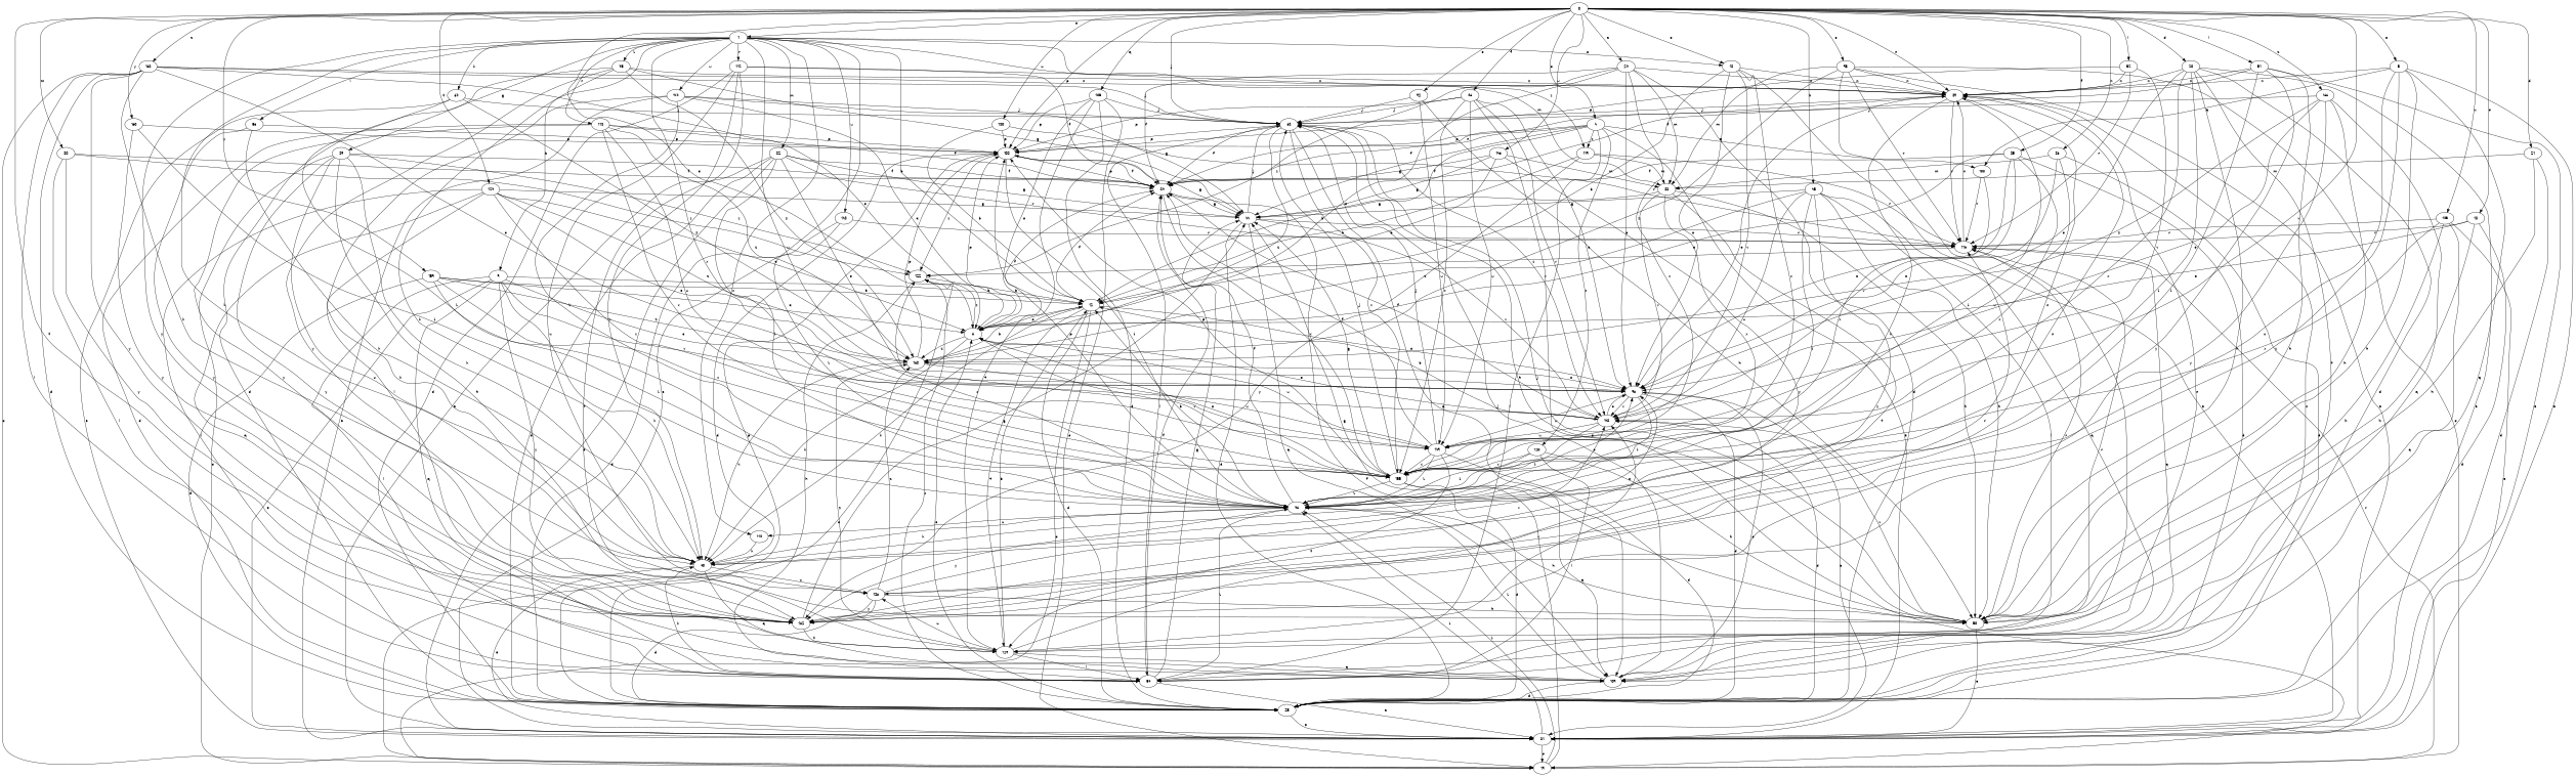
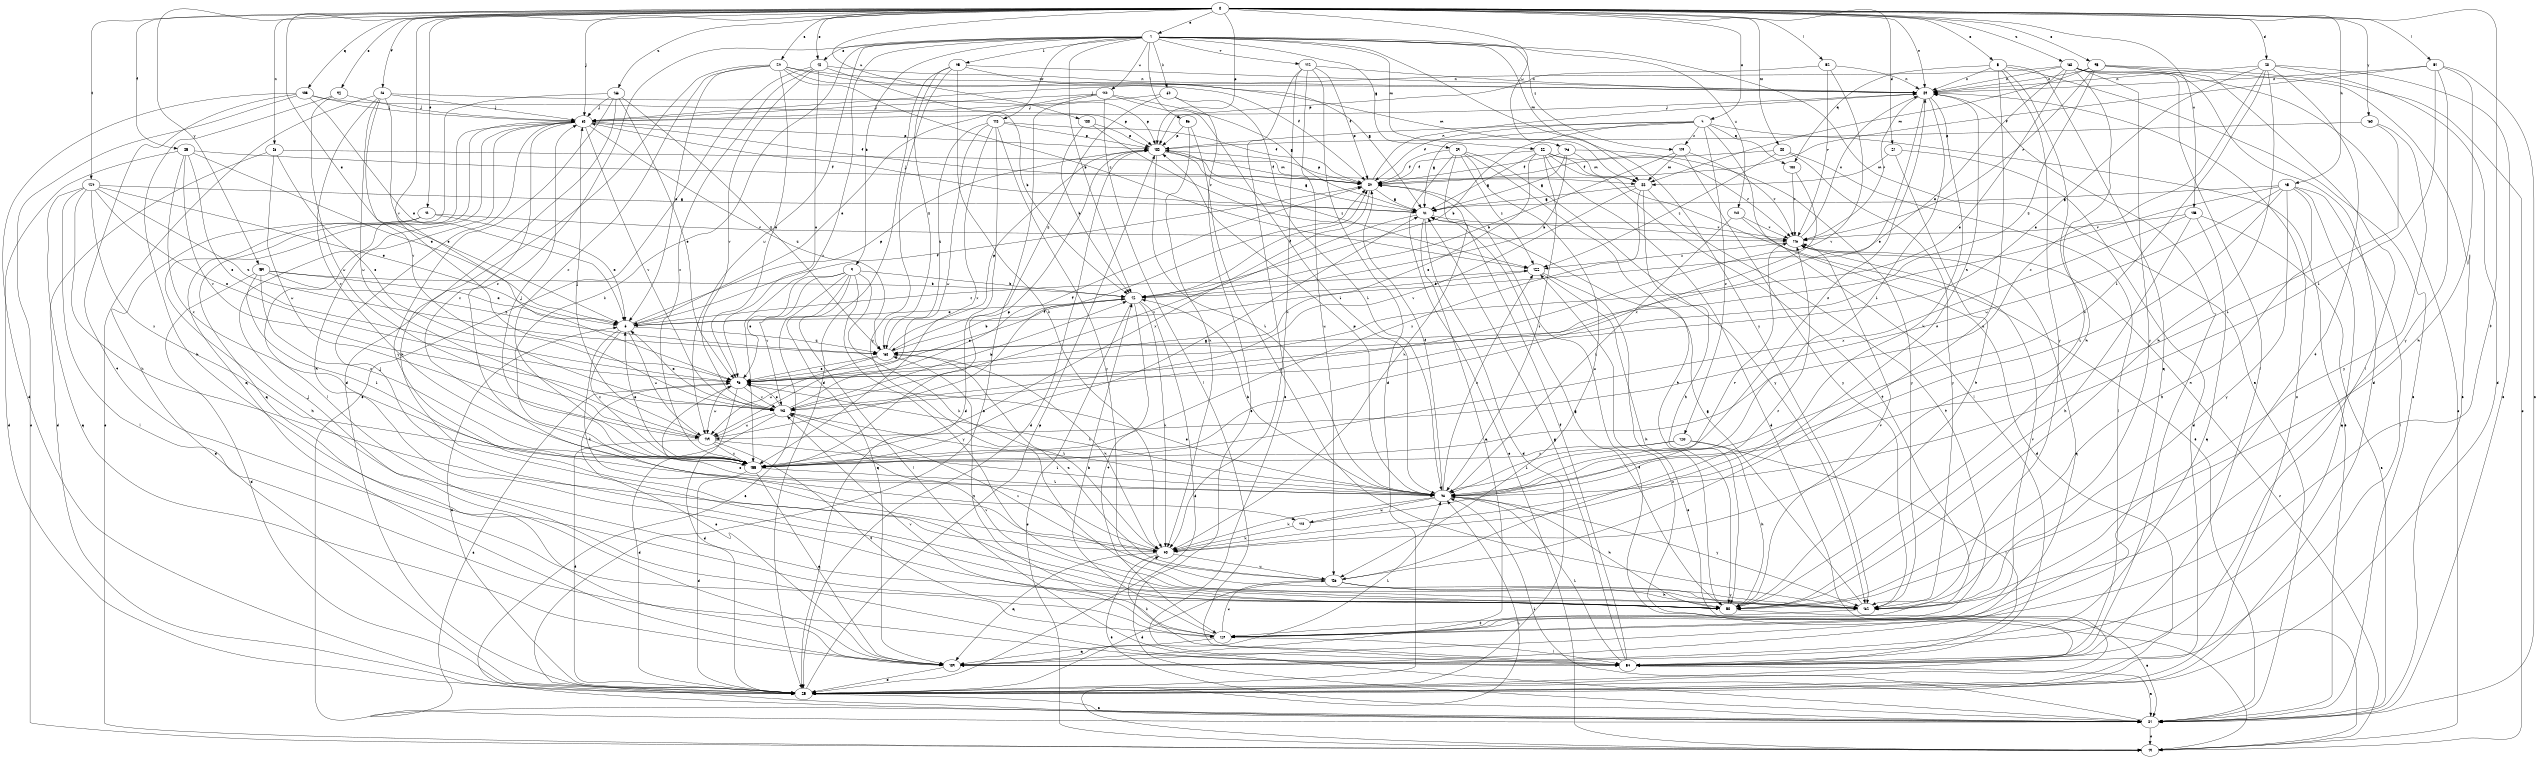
  strict digraph {
    fontname="Patrick Hand"
    node [fontname="Patrick Hand"]
    edge [fontname="Patrick Hand"]
    0
    1
    4
    5
    6
    13
    18
    20
    21
    27
    35
    36
    45
    51
    52
    63
    80
    86
    89
    92
    95
    103
    105
    127
    129
    130
    135
    143
    146
    159
    160
    163
    166
    9
    12
    31
    39
    56
    67
    70
    75
    82
    83
    112
    113
    118
    119
    147
    148
    149
    155
    162
    37
    44
    57
    108
    120
    50
    109
    136
    122
    168
    25
    116
    96
    76
    19
    0 -> 1 [label=a]
    0 -> 4 [label=a]
    0 -> 5 [label=a]
    0 -> 6 [label=a]
    0 -> 13 [label=c]
    0 -> 18 [label=c]
    0 -> 20 [label=d]
    0 -> 21 [label=d]
    0 -> 27 [label=e]
    0 -> 35 [label=f]
    0 -> 36 [label=f]
    0 -> 45 [label=h]
    0 -> 51 [label=i]
    0 -> 52 [label=i]
    0 -> 63 [label=j]
    0 -> 80 [label=m]
    0 -> 86 [label=n]
    0 -> 89 [label=n]
    0 -> 92 [label=o]
    0 -> 95 [label=o]
    0 -> 103 [label=p]
    0 -> 105 [label=q]
    0 -> 127 [label=t]
    0 -> 129 [label=t]
    0 -> 130 [label=u]
    0 -> 135 [label=u]
    0 -> 143 [label=v]
    0 -> 146 [label=w]
    0 -> 159 [label=y]
    0 -> 160 [label=y]
    0 -> 163 [label=z]
    0 -> 166 [label=z]
    1 -> 18 [label=c]
    1 -> 9 [label=b]
    1 -> 12 [label=b]
    1 -> 31 [label=e]
    1 -> 39 [label=g]
    1 -> 56 [label=i]
    1 -> 67 [label=k]
    1 -> 70 [label=k]
    1 -> 75 [label=l]
    1 -> 82 [label=m]
    1 -> 83 [label=m]
    1 -> 112 [label=r]
    1 -> 113 [label=r]
    1 -> 118 [label=s]
    1 -> 119 [label=s]
    1 -> 147 [label=w]
    1 -> 148 [label=w]
    1 -> 149 [label=w]
    1 -> 155 [label=x]
    1 -> 162 [label=y]
    4 -> 103 [label=p]
    4 -> 12 [label=b]
    4 -> 31 [label=e]
    4 -> 119 [label=s]
    4 -> 37 [label=f]
    4 -> 44 [label=g]
    4 -> 57 [label=i]
    4 -> 108 [label=q]
    4 -> 120 [label=s]
    5 -> 89 [label=n]
    5 -> 31 [label=e]
    5 -> 162 [label=y]
    5 -> 108 [label=q]
    5 -> 50 [label=h]
    5 -> 109 [label=q]
    5 -> 136 [label=u]
    6 -> 103 [label=p]
    6 -> 70 [label=k]
    6 -> 149 [label=w]
    6 -> 155 [label=x]
    6 -> 37 [label=f]
    6 -> 122 [label=s]
    6 -> 168 [label=z]
    13 -> 6 [label=a]
    13 -> 50 [label=h]
    13 -> 25 [label=d]
    13 -> 116 [label=r]
    18 -> 89 [label=n]
    18 -> 143 [label=v]
    18 -> 12 [label=b]
    18 -> 31 [label=e]
    18 -> 155 [label=x]
    18 -> 96 [label=o]
    20 -> 89 [label=n]
    20 -> 129 [label=t]
    20 -> 31 [label=e]
    20 -> 155 [label=x]
    20 -> 50 [label=h]
    20 -> 25 [label=d]
    20 -> 96 [label=o]
    20 -> 76 [label=l]
    21 -> 83 [label=m]
    21 -> 50 [label=h]
    21 -> 25 [label=d]
    27 -> 6 [label=a]
    27 -> 89 [label=n]
    27 -> 83 [label=m]
    27 -> 155 [label=x]
    27 -> 37 [label=f]
    27 -> 122 [label=s]
    27 -> 25 [label=d]
    27 -> 96 [label=o]
    35 -> 6 [label=a]
    35 -> 143 [label=v]
    35 -> 155 [label=x]
    35 -> 37 [label=f]
    35 -> 25 [label=d]
    35 -> 96 [label=o]
    36 -> 63 [label=j]
    36 -> 103 [label=p]
    36 -> 143 [label=v]
    36 -> 149 [label=w]
    36 -> 155 [label=x]
    36 -> 96 [label=o]
    36 -> 19 [label=c]
    45 -> 149 [label=w]
    45 -> 162 [label=y]
    45 -> 44 [label=g]
    45 -> 57 [label=i]
    45 -> 50 [label=h]
    45 -> 109 [label=q]
    45 -> 168 [label=z]
    45 -> 76 [label=l]
    51 -> 89 [label=n]
    51 -> 31 [label=e]
    51 -> 162 [label=y]
    51 -> 37 [label=f]
    51 -> 50 [label=h]
    51 -> 76 [label=l]
    52 -> 89 [label=n]
    52 -> 103 [label=p]
    52 -> 143 [label=v]
    52 -> 116 [label=r]
    63 -> 103 [label=p]
    63 -> 143 [label=v]
    63 -> 155 [label=x]
    63 -> 37 [label=f]
    63 -> 57 [label=i]
    63 -> 50 [label=h]
    63 -> 109 [label=q]
    63 -> 168 [label=z]
    80 -> 162 [label=y]
    80 -> 37 [label=f]
    80 -> 57 [label=i]
    80 -> 122 [label=s]
    86 -> 83 [label=m]
    86 -> 149 [label=w]
    86 -> 25 [label=d]
    86 -> 96 [label=o]
    89 -> 63 [label=j]
    89 -> 70 [label=k]
    89 -> 116 [label=r]
    89 -> 96 [label=o]
    89 -> 76 [label=l]
    92 -> 63 [label=j]
    92 -> 149 [label=w]
    92 -> 50 [label=h]
    95 -> 89 [label=n]
    95 -> 31 [label=e]
    95 -> 83 [label=m]
    95 -> 57 [label=i]
    95 -> 168 [label=z]
    95 -> 116 [label=r]
    95 -> 19 [label=c]
    103 -> 37 [label=f]
    103 -> 44 [label=g]
    103 -> 122 [label=s]
    103 -> 25 [label=d]
    103 -> 76 [label=l]
    105 -> 6 [label=a]
    105 -> 63 [label=j]
    105 -> 103 [label=p]
    105 -> 129 [label=t]
    105 -> 25 [label=d]
    105 -> 19 [label=c]
    127 -> 6 [label=a]
    127 -> 70 [label=k]
    127 -> 155 [label=x]
    127 -> 44 [label=g]
    127 -> 57 [label=i]
    127 -> 109 [label=q]
    127 -> 168 [label=z]
    127 -> 96 [label=o]
    129 -> 143 [label=v]
    129 -> 12 [label=b]
    129 -> 57 [label=i]
    129 -> 109 [label=q]
    129 -> 136 [label=u]
    129 -> 168 [label=z]
    129 -> 116 [label=r]
    130 -> 103 [label=p]
    130 -> 12 [label=b]
    130 -> 116 [label=r]
    135 -> 31 [label=e]
    135 -> 155 [label=x]
    135 -> 50 [label=h]
    135 -> 109 [label=q]
    135 -> 116 [label=r]
    143 -> 6 [label=a]
    143 -> 12 [label=b]
    143 -> 149 [label=w]
    143 -> 37 [label=f]
    143 -> 25 [label=d]
    143 -> 96 [label=o]
    143 -> 76 [label=l]
    146 -> 12 [label=b]
    146 -> 83 [label=m]
    146 -> 162 [label=y]
    146 -> 37 [label=f]
    146 -> 44 [label=g]
    159 -> 6 [label=a]
    159 -> 12 [label=b]
    159 -> 155 [label=x]
    159 -> 168 [label=z]
    159 -> 25 [label=d]
    159 -> 76 [label=l]
    160 -> 103 [label=p]
    160 -> 162 [label=y]
    160 -> 76 [label=l]
    163 -> 6 [label=a]
    163 -> 63 [label=j]
    163 -> 89 [label=n]
    163 -> 70 [label=k]
    163 -> 162 [label=y]
    163 -> 57 [label=i]
    163 -> 25 [label=d]
    163 -> 96 [label=o]
    163 -> 19 [label=c]
    166 -> 63 [label=j]
    166 -> 162 [label=y]
    166 -> 50 [label=h]
    166 -> 109 [label=q]
    166 -> 168 [label=z]
    166 -> 96 [label=o]
    9 -> 143 [label=v]
    9 -> 12 [label=b]
    9 -> 31 [label=e]
    9 -> 70 [label=k]
    9 -> 162 [label=y]
    9 -> 57 [label=i]
    9 -> 109 [label=q]
    9 -> 96 [label=o]
    12 -> 6 [label=a]
    12 -> 129 [label=t]
    12 -> 70 [label=k]
    12 -> 37 [label=f]
    12 -> 25 [label=d]
    12 -> 96 [label=o]
    12 -> 19 [label=c]
    31 -> 76 [label=l]
    31 -> 19 [label=c]
    39 -> 70 [label=k]
    39 -> 162 [label=y]
    39 -> 37 [label=f]
    39 -> 50 [label=h]
    39 -> 136 [label=u]
    39 -> 122 [label=s]
    39 -> 19 [label=c]
    56 -> 103 [label=p]
    56 -> 70 [label=k]
    56 -> 162 [label=y]
    67 -> 63 [label=j]
    67 -> 31 [label=e]
    67 -> 168 [label=z]
    67 -> 76 [label=l]
    70 -> 89 [label=n]
    70 -> 31 [label=e]
    70 -> 109 [label=q]
    70 -> 136 [label=u]
    70 -> 96 [label=o]
    75 -> 89 [label=n]
    75 -> 70 [label=k]
    75 -> 162 [label=y]
    75 -> 44 [label=g]
    75 -> 168 [label=z]
    75 -> 25 [label=d]
    82 -> 129 [label=t]
    82 -> 31 [label=e]
    82 -> 37 [label=f]
    82 -> 44 [label=g]
    82 -> 25 [label=d]
    82 -> 116 [label=r]
    82 -> 96 [label=o]
    82 -> 76 [label=l]
    83 -> 129 [label=t]
    83 -> 143 [label=v]
    83 -> 155 [label=x]
    83 -> 44 [label=g]
    83 -> 50 [label=h]
    112 -> 89 [label=n]
    112 -> 31 [label=e]
    112 -> 70 [label=k]
    112 -> 37 [label=f]
    112 -> 136 [label=u]
    112 -> 25 [label=d]
    113 -> 103 [label=p]
    113 -> 149 [label=w]
    113 -> 155 [label=x]
    113 -> 162 [label=y]
    113 -> 37 [label=f]
    113 -> 168 [label=z]
    113 -> 25 [label=d]
    118 -> 70 [label=k]
+   118 -> 116 [label=r]
    119 -> 12 [label=b]
    119 -> 83 [label=m]
    119 -> 162 [label=y]
    119 -> 116 [label=r]
    147 -> 6 [label=a]
    147 -> 63 [label=j]
    147 -> 31 [label=e]
    147 -> 44 [label=g]
    147 -> 57 [label=i]
    147 -> 76 [label=l]
    148 -> 25 [label=d]
    148 -> 116 [label=r]
    148 -> 76 [label=l]
    149 -> 63 [label=j]
    149 -> 129 [label=t]
    149 -> 155 [label=x]
    149 -> 37 [label=f]
    149 -> 25 [label=d]
    149 -> 76 [label=l]
    155 -> 6 [label=a]
    155 -> 63 [label=j]
    155 -> 103 [label=p]
    155 -> 44 [label=g]
    155 -> 109 [label=q]
    155 -> 25 [label=d]
    155 -> 76 [label=l]
    162 -> 129 [label=t]
    162 -> 44 [label=g]
    37 -> 89 [label=n]
    37 -> 103 [label=p]
    37 -> 155 [label=x]
    37 -> 44 [label=g]
    44 -> 63 [label=j]
    44 -> 143 [label=v]
    44 -> 109 [label=q]
    44 -> 25 [label=d]
    44 -> 116 [label=r]
    57 -> 89 [label=n]
    57 -> 31 [label=e]
    57 -> 70 [label=k]
    57 -> 37 [label=f]
    57 -> 44 [label=g]
    57 -> 76 [label=l]
    108 -> 155 [label=x]
    108 -> 116 [label=r]
    120 -> 155 [label=x]
    120 -> 57 [label=i]
    120 -> 50 [label=h]
    120 -> 76 [label=l]
    50 -> 63 [label=j]
    50 -> 143 [label=v]
    50 -> 31 [label=e]
    50 -> 44 [label=g]
    50 -> 116 [label=r]
    109 -> 63 [label=j]
    109 -> 25 [label=d]
    109 -> 96 [label=o]
    109 -> 76 [label=l]
    136 -> 143 [label=v]
    136 -> 162 [label=y]
    136 -> 50 [label=h]
    136 -> 168 [label=z]
    136 -> 25 [label=d]
    136 -> 116 [label=r]
    122 -> 12 [label=b]
-   122 -> 57 [label=h]
+   122 -> 50 [label=h]
    122 -> 19 [label=c]
    168 -> 103 [label=p]
    168 -> 12 [label=b]
    168 -> 70 [label=k]
    168 -> 149 [label=w]
    168 -> 96 [label=o]
    25 -> 6 [label=a]
    25 -> 89 [label=n]
    25 -> 103 [label=p]
    25 -> 31 [label=e]
    25 -> 122 [label=s]
    116 -> 89 [label=n]
    116 -> 109 [label=q]
    116 -> 122 [label=s]
    96 -> 143 [label=v]
    96 -> 31 [label=e]
    96 -> 149 [label=w]
    96 -> 25 [label=d]
    96 -> 76 [label=l]
    76 -> 89 [label=n]
    76 -> 103 [label=p]
    76 -> 12 [label=b]
    76 -> 70 [label=k]
    76 -> 118 [label=u]
    76 -> 162 [label=y]
    76 -> 37 [label=f]
    76 -> 50 [label=h]
    76 -> 122 [label=s]
    76 -> 96 [label=o]
    19 -> 37 [label=f]
    19 -> 116 [label=r]
    19 -> 76 [label=l]
  }
